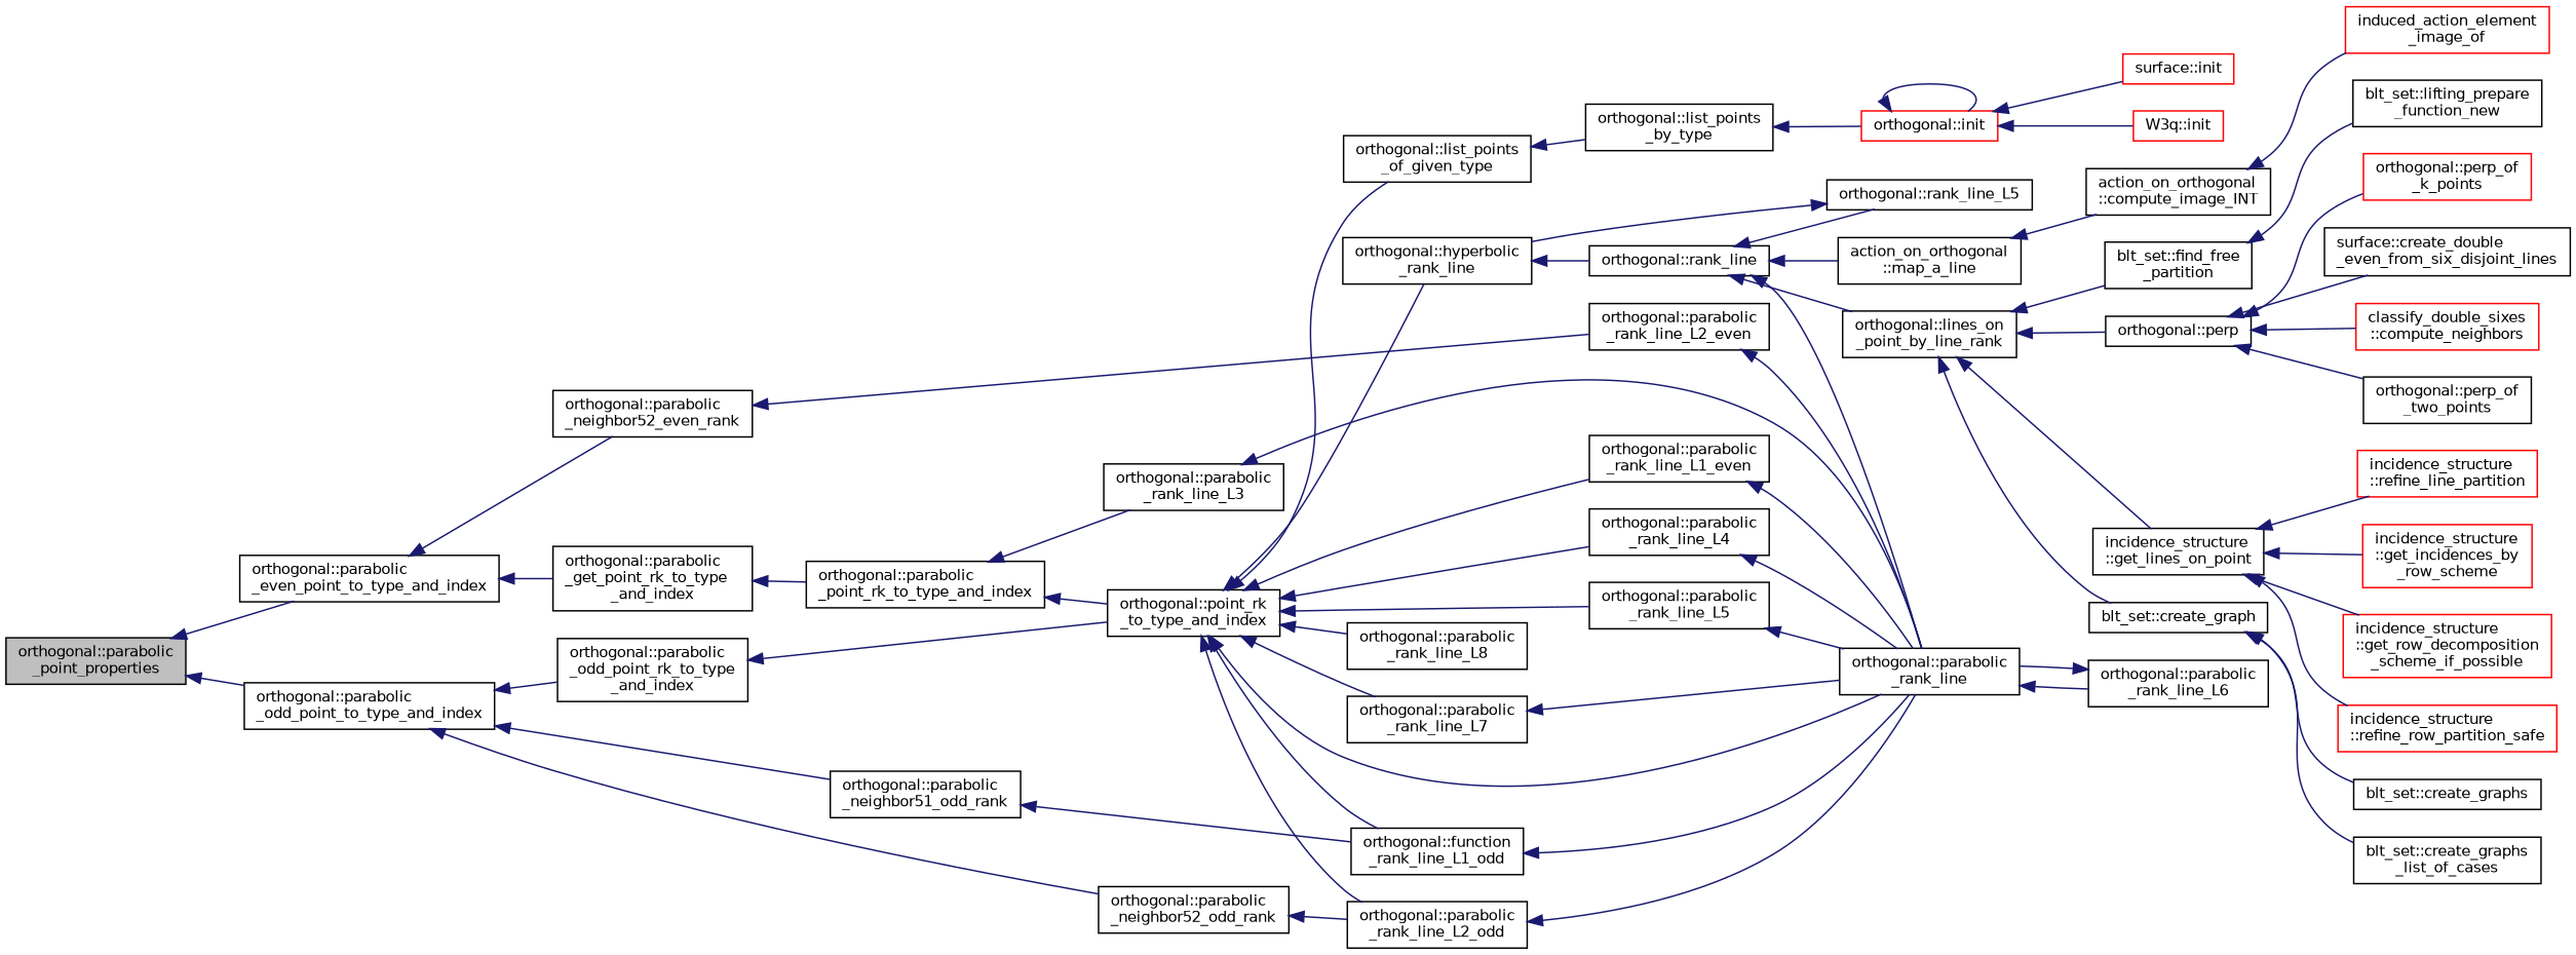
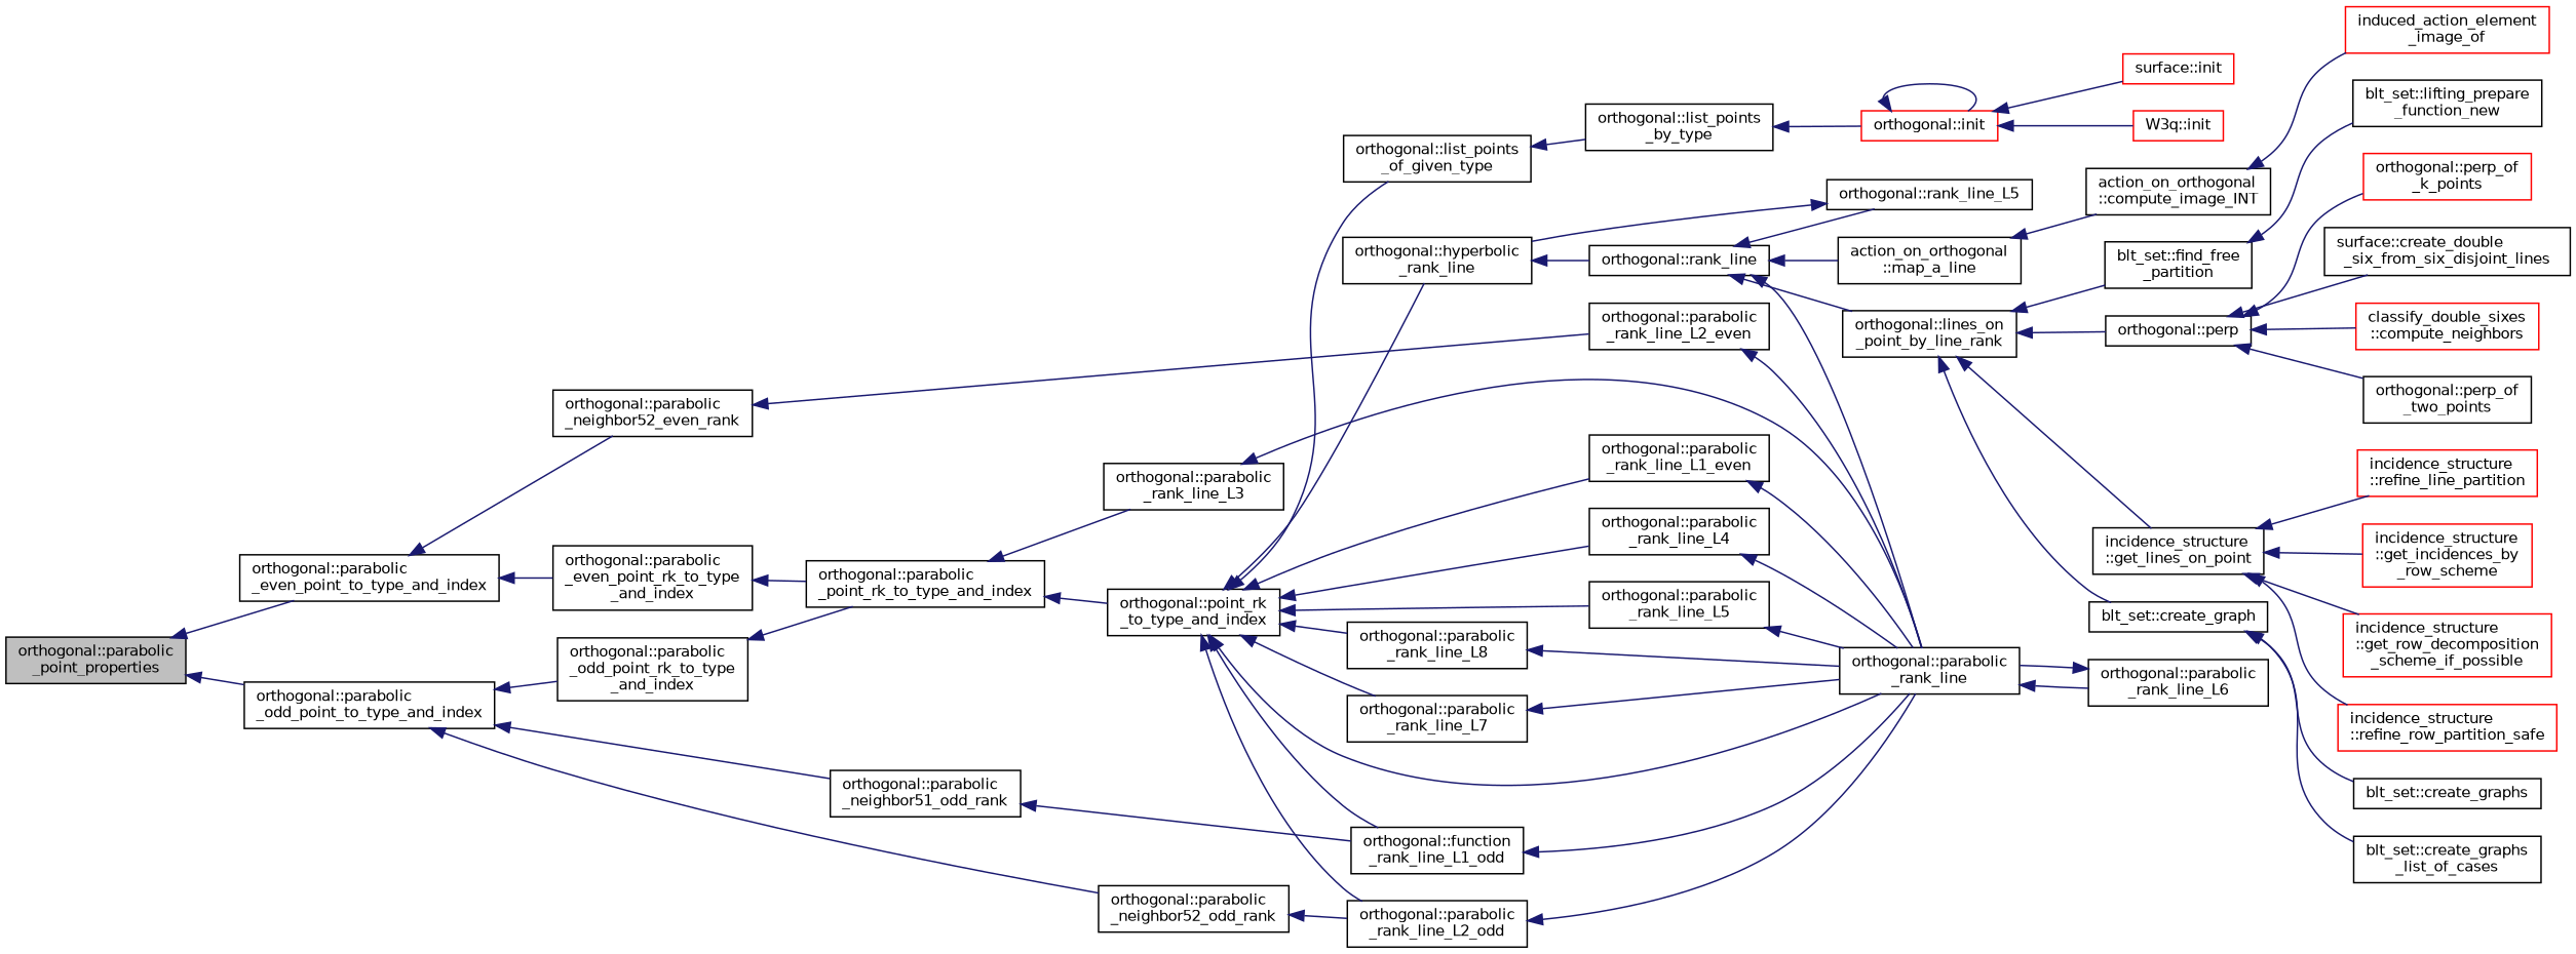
  digraph {
    rankdir=LR
    node [color=black fillcolor=white fontname=Helvetica fontsize=10 shape=record style=filled]
    edge [color=midnightblue dir=back fontname=Helvetica fontsize=10 labelfontname=Helvetica labelfontsize=10 style=solid]
    n1 [fillcolor=grey75 fontcolor=black height=0.2 label="orthogonal::parabolic\l_point_properties" width=0.4]
    n2 [height=0.2 label="orthogonal::parabolic\l_even_point_to_type_and_index" width=0.4]
    n3 [height=0.2 label="orthogonal::parabolic\l_odd_point_to_type_and_index" width=0.4]
-   n4 [height=0.2 label="orthogonal::parabolic\l_get_point_rk_to_type\l_and_index" width=0.4]
+   n4 [height=0.2 label="orthogonal::parabolic\l_even_point_rk_to_type\l_and_index" width=0.4]
    n5 [height=0.2 label="orthogonal::parabolic\l_neighbor52_even_rank" width=0.4]
    n6 [height=0.2 label="orthogonal::parabolic\l_odd_point_rk_to_type\l_and_index" width=0.4]
    n7 [height=0.2 label="orthogonal::parabolic\l_neighbor51_odd_rank" width=0.4]
    n8 [height=0.2 label="orthogonal::parabolic\l_neighbor52_odd_rank" width=0.4]
    n9 [height=0.2 label="orthogonal::parabolic\l_point_rk_to_type_and_index" width=0.4]
    n10 [height=0.2 label="orthogonal::parabolic\l_rank_line_L2_even" width=0.4]
    n11 [height=0.2 label="orthogonal::point_rk\l_to_type_and_index" width=0.4]
    n12 [height=0.2 label="orthogonal::parabolic\l_rank_line_L3" width=0.4]
    n13 [height=0.2 label="orthogonal::list_points\l_of_given_type" width=0.4]
    n14 [height=0.2 label="orthogonal::hyperbolic\l_rank_line" width=0.4]
    n15 [height=0.2 label="orthogonal::parabolic\l_rank_line" width=0.4]
    n16 [height=0.2 label="orthogonal::parabolic\l_rank_line_L1_even" width=0.4]
    n17 [height=0.2 label="orthogonal::function\l_rank_line_L1_odd" width=0.4]
    n18 [height=0.2 label="orthogonal::parabolic\l_rank_line_L2_odd" width=0.4]
    n19 [height=0.2 label="orthogonal::parabolic\l_rank_line_L4" width=0.4]
    n20 [height=0.2 label="orthogonal::parabolic\l_rank_line_L5" width=0.4]
    n21 [height=0.2 label="orthogonal::parabolic\l_rank_line_L7" width=0.4]
    n22 [height=0.2 label="orthogonal::parabolic\l_rank_line_L8" width=0.4]
    n23 [height=0.2 label="orthogonal::list_points\l_by_type" width=0.4]
    n24 [height=0.2 label="orthogonal::rank_line" width=0.4]
    n25 [height=0.2 label="orthogonal::parabolic\l_rank_line_L6" width=0.4]
    n26 [color=red height=0.2 label="orthogonal::init" width=0.4]
    n27 [color=red height=0.2 label="surface::init" width=0.4]
    n28 [color=red height=0.2 label="W3q::init" width=0.4]
    n29 [height=0.2 label="orthogonal::lines_on\l_point_by_line_rank" width=0.4]
    n30 [height=0.2 label="orthogonal::rank_line_L5" width=0.4]
    n31 [height=0.2 label="action_on_orthogonal\l::map_a_line" width=0.4]
    n32 [height=0.2 label="blt_set::create_graph" width=0.4]
    n33 [height=0.2 label="blt_set::find_free\l_partition" width=0.4]
    n34 [height=0.2 label="orthogonal::perp" width=0.4]
    n35 [height=0.2 label="incidence_structure\l::get_lines_on_point" width=0.4]
    n36 [height=0.2 label="action_on_orthogonal\l::compute_image_INT" width=0.4]
    n37 [height=0.2 label="blt_set::create_graphs" width=0.4]
    n38 [height=0.2 label="blt_set::create_graphs\l_list_of_cases" width=0.4]
    n39 [height=0.2 label="blt_set::lifting_prepare\l_function_new" width=0.4]
    n40 [height=0.2 label="orthogonal::perp_of\l_two_points" width=0.4]
    n41 [color=red height=0.2 label="orthogonal::perp_of\l_k_points" width=0.4]
-   n42 [height=0.2 label="surface::create_double\l_even_from_six_disjoint_lines" width=0.4]
+   n42 [height=0.2 label="surface::create_double\l_six_from_six_disjoint_lines" width=0.4]
    n43 [color=red height=0.2 label="classify_double_sixes\l::compute_neighbors" width=0.4]
    n44 [color=red height=0.2 label="incidence_structure\l::refine_row_partition_safe" width=0.4]
    n45 [color=red height=0.2 label="incidence_structure\l::refine_line_partition" width=0.4]
    n46 [color=red height=0.2 label="incidence_structure\l::get_incidences_by\l_row_scheme" width=0.4]
    n47 [color=red height=0.2 label="incidence_structure\l::get_row_decomposition\l_scheme_if_possible" width=0.4]
    n48 [color=red height=0.2 label="induced_action_element\l_image_of" width=0.4]
    n1 -> n2
    n1 -> n3
    n2 -> n4
    n2 -> n5
    n3 -> n6
    n3 -> n7
    n3 -> n8
    n4 -> n9
    n5 -> n10
-   n6 -> n11
+   n6 -> n9
    n7 -> n17
    n8 -> n18
    n9 -> n11
    n9 -> n12
    n10 -> n15
    n11 -> n13
    n11 -> n14
    n11 -> n15
    n11 -> n16
    n11 -> n17
    n11 -> n18
    n11 -> n19
    n11 -> n20
    n11 -> n21
    n11 -> n22
    n12 -> n15
    n13 -> n23
    n14 -> n24
    n15 -> n25
    n16 -> n15
    n17 -> n15
    n18 -> n15
    n19 -> n15
    n20 -> n15
    n21 -> n15
+   n22 -> n15
    n23 -> n26
    n24 -> n15
    n24 -> n29
    n24 -> n30
    n24 -> n31
    n25 -> n15
    n26 -> n26
    n26 -> n27
    n26 -> n28
    n29 -> n32
    n29 -> n33
    n29 -> n34
    n29 -> n35
    n30 -> n14
    n31 -> n36
    n32 -> n37
    n32 -> n38
    n33 -> n39
    n34 -> n40
    n34 -> n41
    n34 -> n42
    n34 -> n43
    n35 -> n44
    n35 -> n45
    n35 -> n46
    n35 -> n47
    n36 -> n48
  }
